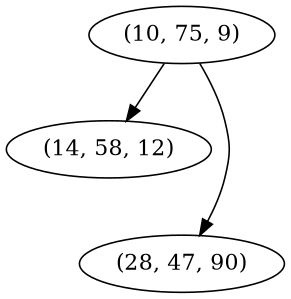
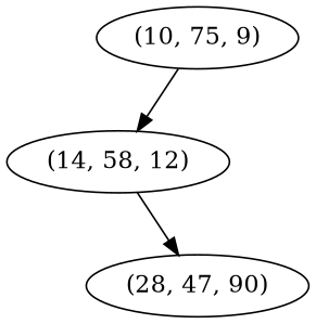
  digraph {
    "(10, 75, 9)"
    "(14, 58, 12)"
    n3 [label="(28, 47, 90)"]
    "(10, 75, 9)" -> "(14, 58, 12)"
-   "(10, 75, 9)" -> n3
+   "(14, 58, 12)" -> n3
  }
